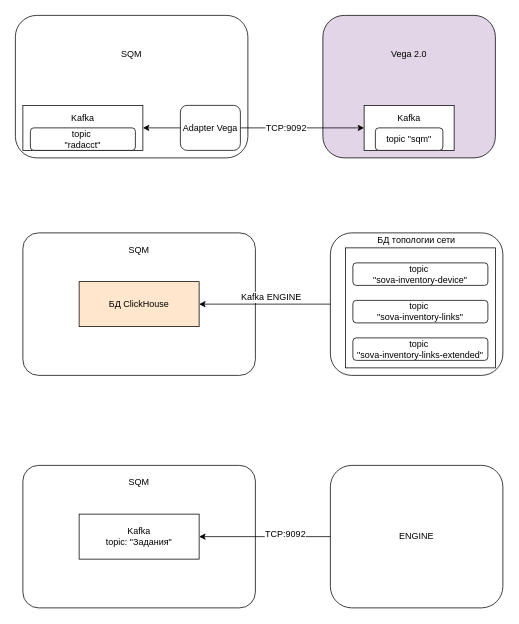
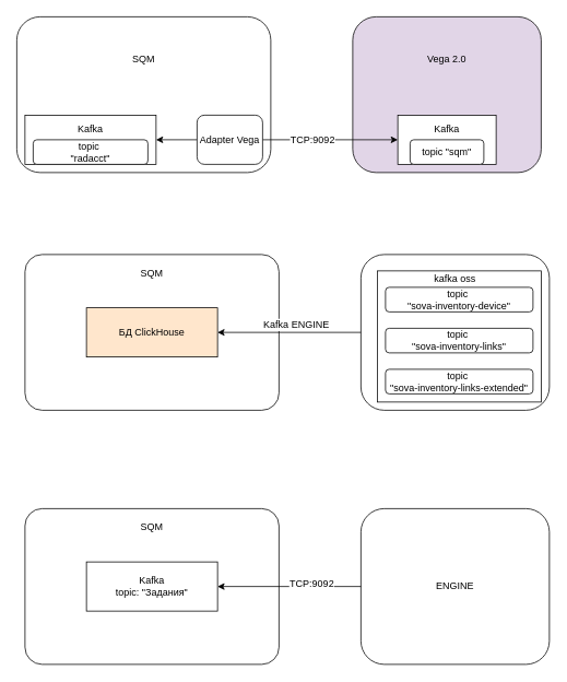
  <mxCell id="0" />
  <mxCell id="1" parent="0" />
  <mxCell id="2" value="&lt;div style=&quot;margin-top: -90px;&quot; align=&quot;center&quot;&gt;Vega 2.0&lt;/div&gt;" style="rounded=1;whiteSpace=wrap;html=1;align=center;fillColor=#e1d5e7;" parent="1" vertex="1"><mxGeometry x="430" y="20" width="230" height="190" as="geometry" /></mxCell>
  <mxCell id="3" value="&lt;div align=&quot;center&quot; style=&quot;padding-top: 0px; padding-right: 0px; margin-top: -30px;&quot;&gt;Kafka&lt;/div&gt;" style="rounded=0;whiteSpace=wrap;html=1;align=center;shadow=0;imageVerticalAlign=top;imageAspect=0;imageAlign=center;overflow=visible;" parent="1" vertex="1"><mxGeometry x="485" y="140" width="120" height="60" as="geometry" /></mxCell>
  <mxCell id="4" value="topic &quot;sqm&quot;" style="rounded=1;whiteSpace=wrap;html=1;shadow=0;strokeColor=default;align=center;verticalAlign=middle;fontFamily=Helvetica;fontSize=12;fontColor=default;fillColor=default;" parent="1" vertex="1"><mxGeometry x="500" y="170" width="90" height="30" as="geometry" /></mxCell>
  <mxCell id="5" value="&lt;div style=&quot;margin-top: -90px;&quot; align=&quot;center&quot;&gt;SQM&lt;/div&gt;" style="rounded=1;whiteSpace=wrap;html=1;align=center;" parent="1" vertex="1"><mxGeometry x="20" y="20" width="310" height="190" as="geometry" /></mxCell>
  <mxCell id="6" style="edgeStyle=orthogonalEdgeStyle;rounded=0;orthogonalLoop=1;jettySize=auto;html=1;entryX=0;entryY=0.5;entryDx=0;entryDy=0;fontFamily=Helvetica;fontSize=12;fontColor=default;" parent="1" source="9" target="3" edge="1"><mxGeometry relative="1" as="geometry" /></mxCell>
  <mxCell id="7" value="TCP:9092" style="edgeLabel;html=1;align=center;verticalAlign=middle;resizable=0;points=[];rounded=0;shadow=0;strokeColor=default;fontFamily=Helvetica;fontSize=12;fontColor=default;fillColor=default;" parent="6" vertex="1" connectable="0"><mxGeometry x="-0.079" y="-2" relative="1" as="geometry"><mxPoint x="-16" y="-2" as="offset" /></mxGeometry></mxCell>
  <mxCell id="8" style="edgeStyle=orthogonalEdgeStyle;rounded=0;orthogonalLoop=1;jettySize=auto;html=1;entryX=1;entryY=0.5;entryDx=0;entryDy=0;fontFamily=Helvetica;fontSize=12;fontColor=default;" parent="1" source="9" target="10" edge="1"><mxGeometry relative="1" as="geometry" /></mxCell>
  <mxCell id="9" value="&lt;div&gt;Adapter Vega&lt;/div&gt;" style="whiteSpace=wrap;html=1;align=center;shadow=0;imageVerticalAlign=top;imageAspect=0;imageAlign=center;overflow=visible;rounded=1;" parent="1" vertex="1"><mxGeometry x="240" y="140" width="80" height="60" as="geometry" /></mxCell>
  <mxCell id="10" value="&lt;div align=&quot;center&quot; style=&quot;padding-top: 0px; padding-right: 0px; margin-top: -30px;&quot;&gt;Kafka&lt;/div&gt;" style="rounded=0;whiteSpace=wrap;html=1;align=center;shadow=0;imageVerticalAlign=top;imageAspect=0;imageAlign=center;overflow=visible;" parent="1" vertex="1"><mxGeometry x="30" y="140" width="160" height="60" as="geometry" /></mxCell>
  <mxCell id="11" value="&lt;div&gt;topic&amp;nbsp;&lt;/div&gt;&lt;div&gt;&quot;radacct&quot;&lt;/div&gt;" style="rounded=1;whiteSpace=wrap;html=1;shadow=0;strokeColor=default;align=center;verticalAlign=middle;fontFamily=Helvetica;fontSize=12;fontColor=default;fillColor=default;" parent="1" vertex="1"><mxGeometry x="40" y="170" width="140" height="30" as="geometry" /></mxCell>
  <mxCell id="12" value="" style="rounded=1;whiteSpace=wrap;html=1;align=top;" parent="1" vertex="1"><mxGeometry x="440" y="310" width="230" height="190" as="geometry" /></mxCell>
  <mxCell id="13" value="" style="rounded=0;whiteSpace=wrap;html=1;align=center;shadow=0;imageVerticalAlign=top;imageAspect=0;imageAlign=center;overflow=visible;" parent="1" vertex="1"><mxGeometry x="460" y="330" width="200" height="160" as="geometry" /></mxCell>
  <mxCell id="14" value="&lt;div&gt;topic&amp;nbsp;&lt;/div&gt;&lt;div&gt;&quot;sova-inventory-device&quot;&lt;/div&gt;" style="rounded=1;whiteSpace=wrap;html=1;shadow=0;strokeColor=default;align=center;verticalAlign=middle;fontFamily=Helvetica;fontSize=12;fontColor=default;fillColor=default;" parent="1" vertex="1"><mxGeometry x="470" y="350" width="180" height="30" as="geometry" /></mxCell>
  <mxCell id="15" value="&lt;div&gt;SQM&lt;/div&gt;&lt;div&gt;&lt;br&gt;&lt;/div&gt;&lt;div&gt;&lt;br&gt;&lt;/div&gt;&lt;div&gt;&lt;br&gt;&lt;/div&gt;&lt;div&gt;&lt;br&gt;&lt;/div&gt;&lt;div&gt;&lt;br&gt;&lt;/div&gt;&lt;div&gt;&lt;br&gt;&lt;/div&gt;&lt;div&gt;&lt;br&gt;&lt;/div&gt;&lt;div&gt;&lt;br&gt;&lt;/div&gt;&lt;div&gt;&lt;br&gt;&lt;/div&gt;&lt;div&gt;&lt;br&gt;&lt;/div&gt;" style="rounded=1;whiteSpace=wrap;html=1;align=center;arcSize=11;" parent="1" vertex="1"><mxGeometry x="30" y="310" width="310" height="190" as="geometry" /></mxCell>
  <mxCell id="16" style="edgeStyle=orthogonalEdgeStyle;rounded=0;orthogonalLoop=1;jettySize=auto;html=1;fontFamily=Helvetica;fontSize=12;fontColor=default;exitX=0;exitY=0.5;exitDx=0;exitDy=0;entryX=1;entryY=0.5;entryDx=0;entryDy=0;" parent="1" source="12" target="19" edge="1"><mxGeometry relative="1" as="geometry"><mxPoint x="330" y="460" as="sourcePoint" /><mxPoint x="380" y="300" as="targetPoint" /></mxGeometry></mxCell>
  <mxCell id="17" value="" style="edgeLabel;html=1;align=center;verticalAlign=middle;resizable=0;points=[];rounded=0;shadow=0;strokeColor=default;fontFamily=Helvetica;fontSize=12;fontColor=default;fillColor=default;" parent="16" vertex="1" connectable="0"><mxGeometry x="-0.079" y="-2" relative="1" as="geometry"><mxPoint x="54" y="-2" as="offset" /></mxGeometry></mxCell>
  <mxCell id="18" value="Kafka ENGINE" style="edgeLabel;html=1;align=center;verticalAlign=middle;resizable=0;points=[];rounded=1;strokeColor=default;fontFamily=Helvetica;fontSize=12;fontColor=default;fillColor=default;" parent="16" vertex="1" connectable="0"><mxGeometry x="-0.623" relative="1" as="geometry"><mxPoint x="-47" y="-10" as="offset" /></mxGeometry></mxCell>
  <mxCell id="19" value="БД ClickHouse" style="rounded=0;whiteSpace=wrap;html=1;align=center;shadow=0;imageVerticalAlign=top;imageAspect=0;imageAlign=center;overflow=visible;fillColor=#ffe6cc;" parent="1" vertex="1"><mxGeometry x="105" y="375" width="160" height="60" as="geometry" /></mxCell>
  <mxCell id="20" value="&lt;div&gt;topic&amp;nbsp;&lt;/div&gt;&lt;div&gt;&quot;sova-inventory-links&quot;&lt;/div&gt;" style="rounded=1;whiteSpace=wrap;html=1;shadow=0;strokeColor=default;align=center;verticalAlign=middle;fontFamily=Helvetica;fontSize=12;fontColor=default;fillColor=default;" parent="1" vertex="1"><mxGeometry x="470" y="400" width="180" height="30" as="geometry" /></mxCell>
  <mxCell id="21" value="&lt;div&gt;ENGINE&lt;/div&gt;" style="rounded=1;whiteSpace=wrap;html=1;align=top;" parent="1" vertex="1"><mxGeometry x="440" y="620" width="230" height="190" as="geometry" /></mxCell>
  <mxCell id="22" value="&lt;div&gt;SQM&lt;/div&gt;&lt;div&gt;&lt;br&gt;&lt;/div&gt;&lt;div&gt;&lt;br&gt;&lt;/div&gt;&lt;div&gt;&lt;br&gt;&lt;/div&gt;&lt;div&gt;&lt;br&gt;&lt;/div&gt;&lt;div&gt;&lt;br&gt;&lt;/div&gt;&lt;div&gt;&lt;br&gt;&lt;/div&gt;&lt;div&gt;&lt;br&gt;&lt;/div&gt;&lt;div&gt;&lt;br&gt;&lt;/div&gt;&lt;div&gt;&lt;br&gt;&lt;/div&gt;&lt;div&gt;&lt;br&gt;&lt;/div&gt;" style="rounded=1;whiteSpace=wrap;html=1;align=center;arcSize=11;" parent="1" vertex="1"><mxGeometry x="30" y="620" width="310" height="190" as="geometry" /></mxCell>
  <mxCell id="23" style="edgeStyle=orthogonalEdgeStyle;rounded=0;orthogonalLoop=1;jettySize=auto;html=1;fontFamily=Helvetica;fontSize=12;fontColor=default;entryX=1;entryY=0.5;entryDx=0;entryDy=0;" parent="1" source="21" target="25" edge="1"><mxGeometry relative="1" as="geometry"><mxPoint x="390" y="600" as="sourcePoint" /></mxGeometry></mxCell>
  <mxCell id="24" value="TCP:9092" style="edgeLabel;html=1;align=center;verticalAlign=middle;resizable=0;points=[];rounded=0;shadow=0;strokeColor=default;fontFamily=Helvetica;fontSize=12;fontColor=default;fillColor=default;" parent="23" vertex="1" connectable="0"><mxGeometry x="-0.079" y="-2" relative="1" as="geometry"><mxPoint x="20" y="-2" as="offset" /></mxGeometry></mxCell>
  <mxCell id="25" value="Kafka&lt;br&gt;topic: &quot;Задания&quot;" style="rounded=0;whiteSpace=wrap;html=1;align=center;shadow=0;imageVerticalAlign=top;imageAspect=0;imageAlign=center;overflow=visible;" parent="1" vertex="1"><mxGeometry x="105" y="685" width="160" height="60" as="geometry" /></mxCell>
- <mxCell id="26" value="БД топологии сети" style="text;html=1;align=center;verticalAlign=middle;whiteSpace=wrap;rounded=0;" parent="1" vertex="1"><mxGeometry x="470" y="310" width="170" height="20" as="geometry" /></mxCell>
+ <mxCell id="27" value="kafka oss" style="text;html=1;align=center;verticalAlign=middle;whiteSpace=wrap;rounded=0;" parent="1" vertex="1"><mxGeometry x="470" y="330" width="170" height="20" as="geometry" /></mxCell>
  <mxCell id="28" value="&lt;div&gt;topic&amp;nbsp;&lt;/div&gt;&lt;div&gt;&quot;sova-inventory-links-extended&quot;&lt;/div&gt;" style="rounded=1;whiteSpace=wrap;html=1;shadow=0;strokeColor=default;align=center;verticalAlign=middle;fontFamily=Helvetica;fontSize=12;fontColor=default;fillColor=default;" parent="1" vertex="1"><mxGeometry x="470" y="450" width="180" height="30" as="geometry" /></mxCell>
